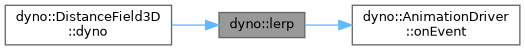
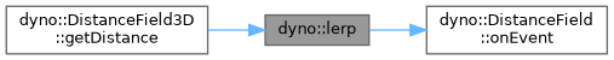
  digraph {
    rankdir=RL
    node [color=grey40 fillcolor=white fontname=Helvetica fontsize=10 shape=box style=filled]
    edge [color=steelblue1 dir=back fontname=Helvetica fontsize=10 labelfontname=Helvetica labelfontsize=10 style=solid]
    n1 [color=gray40 fillcolor=grey60 fontcolor=black height=0.2 label="dyno::lerp" width=0.4]
-   n2 [height=0.2 label="dyno::DistanceField3D\l::dyno" width=0.4]
-   n3 [height=0.2 label="dyno::AnimationDriver\l::onEvent" width=0.4]
+   n2 [height=0.2 label="dyno::DistanceField3D\l::getDistance" width=0.4]
+   n3 [height=0.2 label="dyno::DistanceField\l::onEvent" width=0.4]
    n1 -> n2
    n3 -> n1
  }
